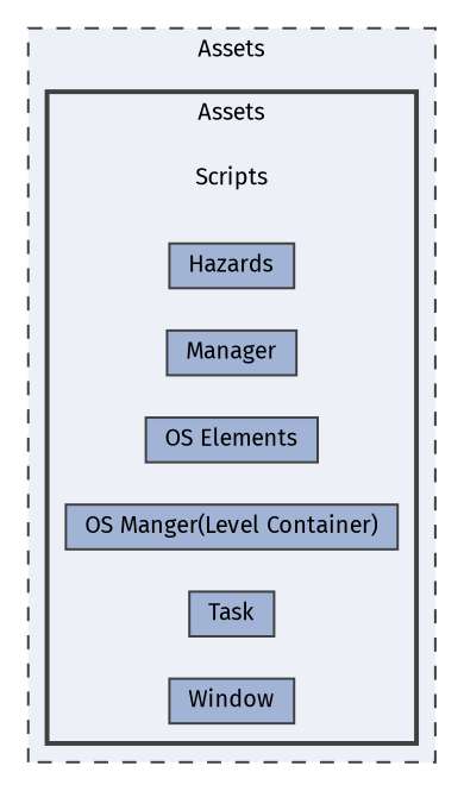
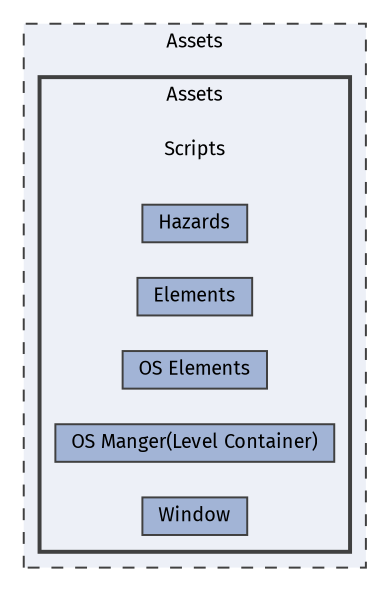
  digraph {
    compound=true
    rankdir=LR
    fontname="Fira Sans"
    node [fontname="Fira Sans" fontsize=10 shape=box color=grey25 fillcolor="#a2b4d6" style=filled]
    n1 [height=0.2 label=Scripts shape=plaintext width=0.4 color="" fillcolor="" style=""]
    n2 [height=0.2 label=Hazards width=0.4]
-   n3 [height=0.2 label=Manager width=0.4]
+   n3 [height=0.2 label=Elements width=0.4]
    n4 [height=0.2 label="OS Elements" width=0.4]
    n5 [height=0.2 label="OS Manger(Level Container)" width=0.4]
-   n6 [height=0.2 label=Task width=0.4]
    n7 [height=0.2 label=Window width=0.4]
    subgraph cluster_1 {
      bgcolor="#edf0f7"
      fontsize=10
      label=Assets
      pencolor=grey25
      style="filled,dashed"
      subgraph cluster_2 {
        bgcolor="#edf0f7"
        fontsize=10
        pencolor=grey25
        style="filled,bold"
        n1
        n2
        n3
        n4
        n5
-       n6
        n7
      }
    }
  }
